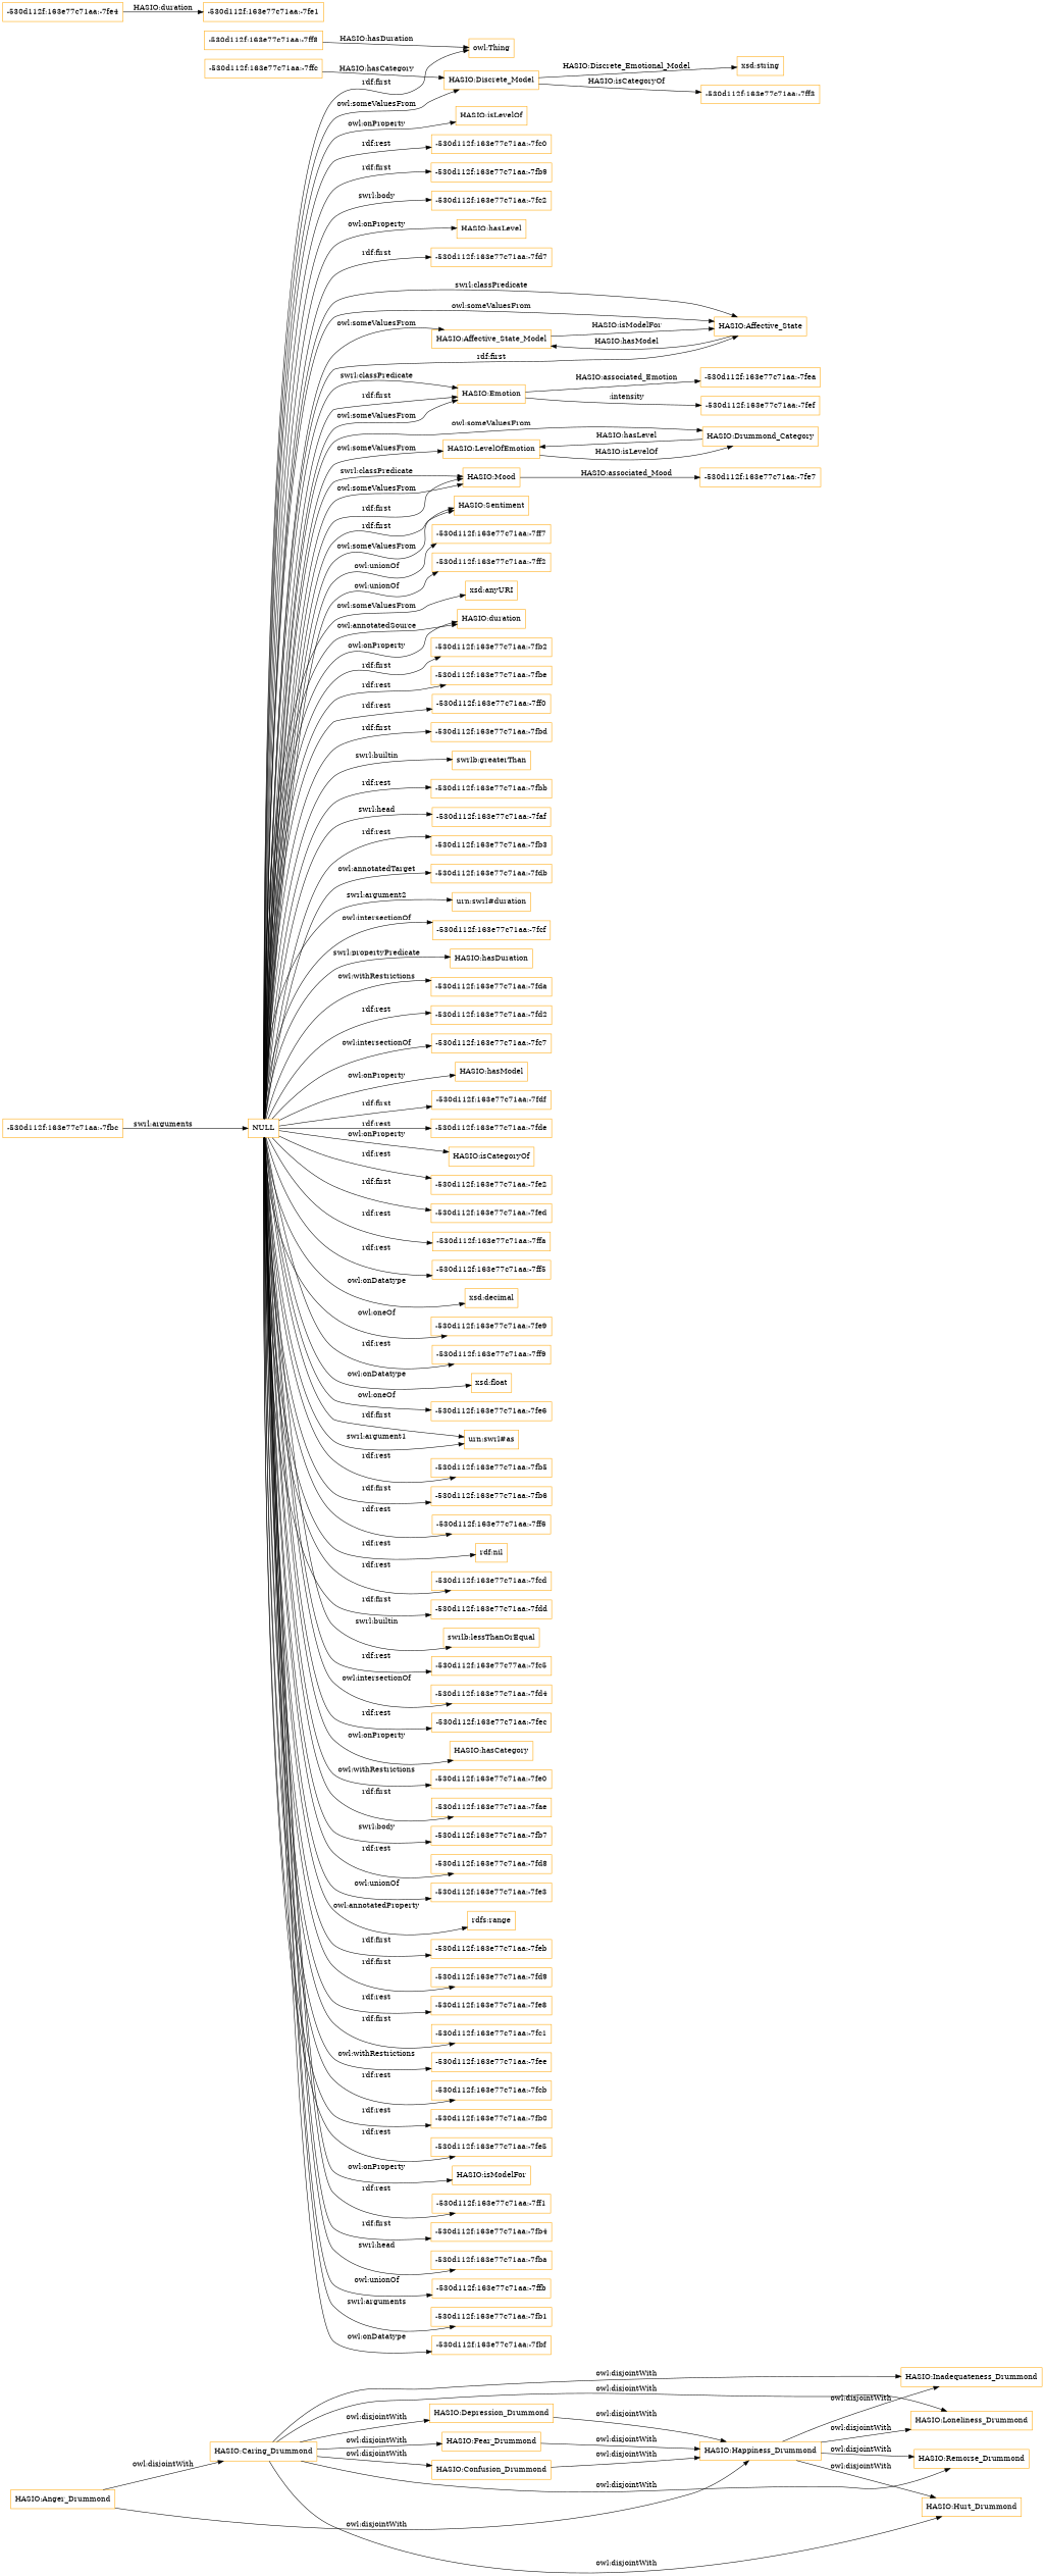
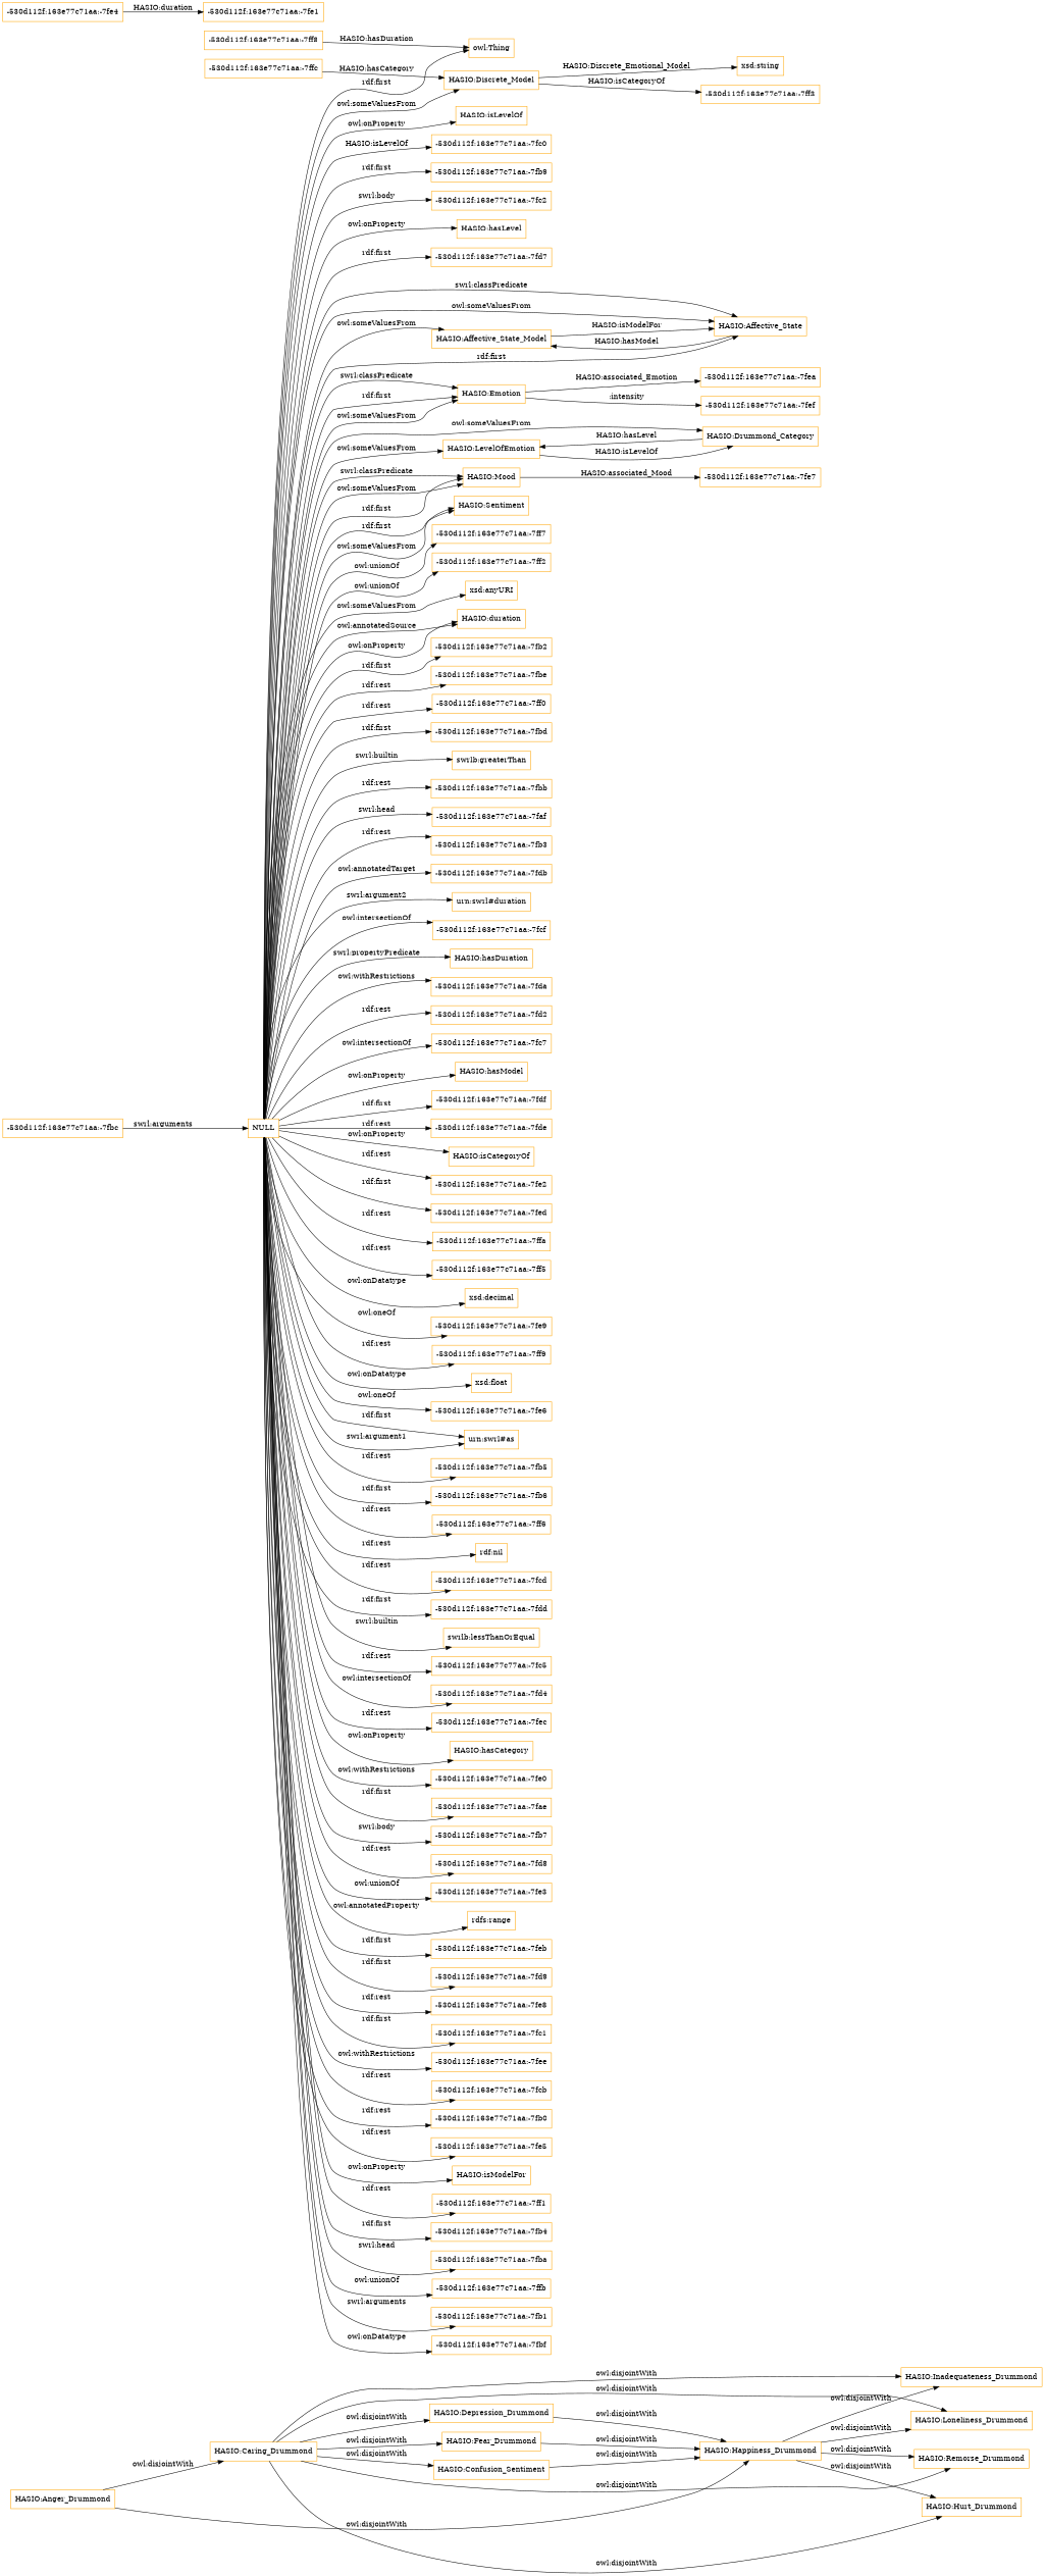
  digraph {
    rankdir=LR
    node [color=orange shape=rectangle]
    "HASIO:Happiness_Drummond"
    "HASIO:Loneliness_Drummond"
    "HASIO:Remorse_Drummond"
    "HASIO:Inadequateness_Drummond"
    "HASIO:Hurt_Drummond"
    "HASIO:Affective_State_Model"
    "HASIO:Affective_State"
    "HASIO:Emotion"
    "-530d112f:163e77c71aa:-7fef"
    "-530d112f:163e77c71aa:-7fea"
    "HASIO:LevelOfEmotion"
    "HASIO:Drummond_Category"
-   "HASIO:Confusion_Drummond"
+   "HASIO:Confusion_Drummond" [label="HASIO:Confusion_Sentiment"]
    "HASIO:Mood"
    "-530d112f:163e77c71aa:-7fe7"
    "-530d112f:163e77c71aa:-7ff8"
    "owl:Thing"
    "HASIO:Anger_Drummond"
    "HASIO:Caring_Drummond"
    "HASIO:Fear_Drummond"
    "HASIO:Depression_Drummond"
    "-530d112f:163e77c71aa:-7fe4"
    "-530d112f:163e77c71aa:-7fe1"
    "-530d112f:163e77c71aa:-7ffc"
    "HASIO:Discrete_Model"
    "-530d112f:163e77c71aa:-7ff3"
    "xsd:string"
    NULL
    "HASIO:Sentiment"
    "-530d112f:163e77c71aa:-7ff7"
    "-530d112f:163e77c71aa:-7ff2"
    "xsd:anyURI"
    "HASIO:duration"
    "-530d112f:163e77c71aa:-7fb2"
    "-530d112f:163e77c71aa:-7fbe"
    "-530d112f:163e77c71aa:-7ff0"
    "-530d112f:163e77c71aa:-7fbd"
    "swrlb:greaterThan"
    "-530d112f:163e77c71aa:-7fbb"
    "-530d112f:163e77c71aa:-7faf"
    "-530d112f:163e77c71aa:-7fb3"
    "-530d112f:163e77c71aa:-7fdb"
    "urn:swrl#duration"
    "-530d112f:163e77c71aa:-7fcf"
    "HASIO:hasDuration"
    "-530d112f:163e77c71aa:-7fda"
    "-530d112f:163e77c71aa:-7fd2"
    "-530d112f:163e77c71aa:-7fc7"
    "HASIO:hasModel"
    "-530d112f:163e77c71aa:-7fdf"
    "-530d112f:163e77c71aa:-7fde"
    "HASIO:isCategoryOf"
    "-530d112f:163e77c71aa:-7fe2"
    "-530d112f:163e77c71aa:-7fed"
    "-530d112f:163e77c71aa:-7ffa"
    "-530d112f:163e77c71aa:-7ff5"
    "xsd:decimal"
    "-530d112f:163e77c71aa:-7fe9"
    "-530d112f:163e77c71aa:-7ff9"
    "xsd:float"
    "-530d112f:163e77c71aa:-7fe6"
    "urn:swrl#as"
    "-530d112f:163e77c71aa:-7fb5"
    "-530d112f:163e77c71aa:-7fb6"
    "-530d112f:163e77c71aa:-7ff6"
    "rdf:nil"
    "-530d112f:163e77c71aa:-7fcd"
    "-530d112f:163e77c71aa:-7fdd"
    "swrlb:lessThanOrEqual"
    n70 [label="-530d112f:163e77c77aa:-7fc5"]
    "-530d112f:163e77c71aa:-7fd4"
    "-530d112f:163e77c71aa:-7fec"
    "HASIO:hasCategory"
    "-530d112f:163e77c71aa:-7fe0"
    "-530d112f:163e77c71aa:-7fae"
    "-530d112f:163e77c71aa:-7fb7"
    "-530d112f:163e77c71aa:-7fd8"
    "-530d112f:163e77c71aa:-7fe3"
    "rdfs:range"
    "-530d112f:163e77c71aa:-7feb"
    "-530d112f:163e77c71aa:-7fd9"
    "-530d112f:163e77c71aa:-7fe8"
    "-530d112f:163e77c71aa:-7fc1"
    "-530d112f:163e77c71aa:-7fee"
    "-530d112f:163e77c71aa:-7fcb"
    "-530d112f:163e77c71aa:-7fb0"
    "-530d112f:163e77c71aa:-7fe5"
    "HASIO:isModelFor"
    "-530d112f:163e77c71aa:-7ff1"
    "-530d112f:163e77c71aa:-7fb4"
    "-530d112f:163e77c71aa:-7fba"
    "-530d112f:163e77c71aa:-7ffb"
    "-530d112f:163e77c71aa:-7fb1"
    "-530d112f:163e77c71aa:-7fbf"
    "HASIO:isLevelOf"
    "-530d112f:163e77c71aa:-7fc0"
    "-530d112f:163e77c71aa:-7fb9"
    "-530d112f:163e77c71aa:-7fc2"
    "HASIO:hasLevel"
    "-530d112f:163e77c71aa:-7fd7"
    "-530d112f:163e77c71aa:-7fbc"
    "HASIO:Happiness_Drummond" -> "HASIO:Loneliness_Drummond" [label="owl:disjointWith"]
    "HASIO:Happiness_Drummond" -> "HASIO:Remorse_Drummond" [label="owl:disjointWith"]
    "HASIO:Happiness_Drummond" -> "HASIO:Inadequateness_Drummond" [label="owl:disjointWith"]
    "HASIO:Happiness_Drummond" -> "HASIO:Hurt_Drummond" [label="owl:disjointWith"]
    "HASIO:Affective_State_Model" -> "HASIO:Affective_State" [label="HASIO:isModelFor"]
    "HASIO:Affective_State" -> "HASIO:Affective_State_Model" [label="HASIO:hasModel"]
    "HASIO:Emotion" -> "-530d112f:163e77c71aa:-7fef" [label=":intensity"]
    "HASIO:Emotion" -> "-530d112f:163e77c71aa:-7fea" [label="HASIO:associated_Emotion"]
    "HASIO:LevelOfEmotion" -> "HASIO:Drummond_Category" [label="HASIO:isLevelOf"]
    "HASIO:Drummond_Category" -> "HASIO:LevelOfEmotion" [label="HASIO:hasLevel"]
    "HASIO:Confusion_Drummond" -> "HASIO:Happiness_Drummond" [label="owl:disjointWith"]
    "HASIO:Mood" -> "-530d112f:163e77c71aa:-7fe7" [label="HASIO:associated_Mood"]
    "-530d112f:163e77c71aa:-7ff8" -> "owl:Thing" [label="HASIO:hasDuration"]
    "HASIO:Anger_Drummond" -> "HASIO:Happiness_Drummond" [label="owl:disjointWith"]
    "HASIO:Anger_Drummond" -> "HASIO:Caring_Drummond" [label="owl:disjointWith"]
    "HASIO:Caring_Drummond" -> "HASIO:Loneliness_Drummond" [label="owl:disjointWith"]
    "HASIO:Caring_Drummond" -> "HASIO:Remorse_Drummond" [label="owl:disjointWith"]
    "HASIO:Caring_Drummond" -> "HASIO:Inadequateness_Drummond" [label="owl:disjointWith"]
    "HASIO:Caring_Drummond" -> "HASIO:Hurt_Drummond" [label="owl:disjointWith"]
    "HASIO:Caring_Drummond" -> "HASIO:Confusion_Drummond" [label="owl:disjointWith"]
    "HASIO:Caring_Drummond" -> "HASIO:Fear_Drummond" [label="owl:disjointWith"]
    "HASIO:Caring_Drummond" -> "HASIO:Depression_Drummond" [label="owl:disjointWith"]
    "HASIO:Fear_Drummond" -> "HASIO:Happiness_Drummond" [label="owl:disjointWith"]
    "HASIO:Depression_Drummond" -> "HASIO:Happiness_Drummond" [label="owl:disjointWith"]
    "-530d112f:163e77c71aa:-7fe4" -> "-530d112f:163e77c71aa:-7fe1" [label="HASIO:duration"]
    "-530d112f:163e77c71aa:-7ffc" -> "HASIO:Discrete_Model" [label="HASIO:hasCategory"]
    "HASIO:Discrete_Model" -> "-530d112f:163e77c71aa:-7ff3" [label="HASIO:isCategoryOf"]
    "HASIO:Discrete_Model" -> "xsd:string" [label="HASIO:Discrete_Emotional_Model"]
    NULL -> "HASIO:Affective_State_Model" [label="owl:someValuesFrom"]
    NULL -> "HASIO:Affective_State" [label="swrl:classPredicate"]
    NULL -> "HASIO:Affective_State" [label="owl:someValuesFrom"]
    NULL -> "HASIO:Affective_State" [label="rdf:first"]
    NULL -> "HASIO:Emotion" [label="swrl:classPredicate"]
    NULL -> "HASIO:Emotion" [label="rdf:first"]
    NULL -> "HASIO:Emotion" [label="owl:someValuesFrom"]
    NULL -> "HASIO:LevelOfEmotion" [label="owl:someValuesFrom"]
    NULL -> "HASIO:Drummond_Category" [label="owl:someValuesFrom"]
    NULL -> "HASIO:Mood" [label="swrl:classPredicate"]
    NULL -> "HASIO:Mood" [label="owl:someValuesFrom"]
    NULL -> "HASIO:Mood" [label="rdf:first"]
    NULL -> "owl:Thing" [label="rdf:first"]
    NULL -> "HASIO:Discrete_Model" [label="owl:someValuesFrom"]
    NULL -> "HASIO:Sentiment" [label="owl:someValuesFrom"]
    NULL -> "HASIO:Sentiment" [label="rdf:first"]
    NULL -> "-530d112f:163e77c71aa:-7ff7" [label="owl:unionOf"]
    NULL -> "-530d112f:163e77c71aa:-7ff2" [label="owl:unionOf"]
    NULL -> "xsd:anyURI" [label="owl:someValuesFrom"]
    NULL -> "HASIO:duration" [label="owl:onProperty"]
    NULL -> "HASIO:duration" [label="owl:annotatedSource"]
    NULL -> "-530d112f:163e77c71aa:-7fb2" [label="rdf:first"]
    NULL -> "-530d112f:163e77c71aa:-7fbe" [label="rdf:rest"]
    NULL -> "-530d112f:163e77c71aa:-7ff0" [label="rdf:rest"]
    NULL -> "-530d112f:163e77c71aa:-7fbd" [label="rdf:first"]
    NULL -> "swrlb:greaterThan" [label="swrl:builtin"]
    NULL -> "-530d112f:163e77c71aa:-7fbb" [label="rdf:rest"]
    NULL -> "-530d112f:163e77c71aa:-7faf" [label="swrl:head"]
    NULL -> "-530d112f:163e77c71aa:-7fb3" [label="rdf:rest"]
    NULL -> "-530d112f:163e77c71aa:-7fdb" [label="owl:annotatedTarget"]
    NULL -> "urn:swrl#duration" [label="swrl:argument2"]
    NULL -> "-530d112f:163e77c71aa:-7fcf" [label="owl:intersectionOf"]
    NULL -> "HASIO:hasDuration" [label="swrl:propertyPredicate"]
    NULL -> "-530d112f:163e77c71aa:-7fda" [label="owl:withRestrictions"]
    NULL -> "-530d112f:163e77c71aa:-7fd2" [label="rdf:rest"]
    NULL -> "-530d112f:163e77c71aa:-7fc7" [label="owl:intersectionOf"]
    NULL -> "HASIO:hasModel" [label="owl:onProperty"]
    NULL -> "-530d112f:163e77c71aa:-7fdf" [label="rdf:first"]
    NULL -> "-530d112f:163e77c71aa:-7fde" [label="rdf:rest"]
    NULL -> "HASIO:isCategoryOf" [label="owl:onProperty"]
    NULL -> "-530d112f:163e77c71aa:-7fe2" [label="rdf:rest"]
    NULL -> "-530d112f:163e77c71aa:-7fed" [label="rdf:first"]
    NULL -> "-530d112f:163e77c71aa:-7ffa" [label="rdf:rest"]
    NULL -> "-530d112f:163e77c71aa:-7ff5" [label="rdf:rest"]
    NULL -> "xsd:decimal" [label="owl:onDatatype"]
    NULL -> "-530d112f:163e77c71aa:-7fe9" [label="owl:oneOf"]
    NULL -> "-530d112f:163e77c71aa:-7ff9" [label="rdf:rest"]
    NULL -> "xsd:float" [label="owl:onDatatype"]
    NULL -> "-530d112f:163e77c71aa:-7fe6" [label="owl:oneOf"]
    NULL -> "urn:swrl#as" [label="swrl:argument1"]
    NULL -> "urn:swrl#as" [label="rdf:first"]
    NULL -> "-530d112f:163e77c71aa:-7fb5" [label="rdf:rest"]
    NULL -> "-530d112f:163e77c71aa:-7fb6" [label="rdf:first"]
    NULL -> "-530d112f:163e77c71aa:-7ff6" [label="rdf:rest"]
    NULL -> "rdf:nil" [label="rdf:rest"]
    NULL -> "-530d112f:163e77c71aa:-7fcd" [label="rdf:rest"]
    NULL -> "-530d112f:163e77c71aa:-7fdd" [label="rdf:first"]
    NULL -> "swrlb:lessThanOrEqual" [label="swrl:builtin"]
    NULL -> n70 [label="rdf:rest"]
    NULL -> "-530d112f:163e77c71aa:-7fd4" [label="owl:intersectionOf"]
    NULL -> "-530d112f:163e77c71aa:-7fec" [label="rdf:rest"]
    NULL -> "HASIO:hasCategory" [label="owl:onProperty"]
    NULL -> "-530d112f:163e77c71aa:-7fe0" [label="owl:withRestrictions"]
    NULL -> "-530d112f:163e77c71aa:-7fae" [label="rdf:first"]
    NULL -> "-530d112f:163e77c71aa:-7fb7" [label="swrl:body"]
    NULL -> "-530d112f:163e77c71aa:-7fd8" [label="rdf:rest"]
    NULL -> "-530d112f:163e77c71aa:-7fe3" [label="owl:unionOf"]
    NULL -> "rdfs:range" [label="owl:annotatedProperty"]
    NULL -> "-530d112f:163e77c71aa:-7feb" [label="rdf:first"]
    NULL -> "-530d112f:163e77c71aa:-7fd9" [label="rdf:first"]
    NULL -> "-530d112f:163e77c71aa:-7fe8" [label="rdf:rest"]
    NULL -> "-530d112f:163e77c71aa:-7fc1" [label="rdf:first"]
    NULL -> "-530d112f:163e77c71aa:-7fee" [label="owl:withRestrictions"]
    NULL -> "-530d112f:163e77c71aa:-7fcb" [label="rdf:rest"]
    NULL -> "-530d112f:163e77c71aa:-7fb0" [label="rdf:rest"]
    NULL -> "-530d112f:163e77c71aa:-7fe5" [label="rdf:rest"]
    NULL -> "HASIO:isModelFor" [label="owl:onProperty"]
    NULL -> "-530d112f:163e77c71aa:-7ff1" [label="rdf:rest"]
    NULL -> "-530d112f:163e77c71aa:-7fb4" [label="rdf:first"]
    NULL -> "-530d112f:163e77c71aa:-7fba" [label="swrl:head"]
    NULL -> "-530d112f:163e77c71aa:-7ffb" [label="owl:unionOf"]
    NULL -> "-530d112f:163e77c71aa:-7fb1" [label="swrl:arguments"]
    NULL -> "-530d112f:163e77c71aa:-7fbf" [label="owl:onDatatype"]
    NULL -> "HASIO:isLevelOf" [label="owl:onProperty"]
-   NULL -> "-530d112f:163e77c71aa:-7fc0" [label="rdf:rest"]
+   NULL -> "-530d112f:163e77c71aa:-7fc0" [label="HASIO:isLevelOf"]
    NULL -> "-530d112f:163e77c71aa:-7fb9" [label="rdf:first"]
    NULL -> "-530d112f:163e77c71aa:-7fc2" [label="swrl:body"]
    NULL -> "HASIO:hasLevel" [label="owl:onProperty"]
    NULL -> "-530d112f:163e77c71aa:-7fd7" [label="rdf:first"]
    "-530d112f:163e77c71aa:-7fbc" -> NULL [label="swrl:arguments"]
  }
